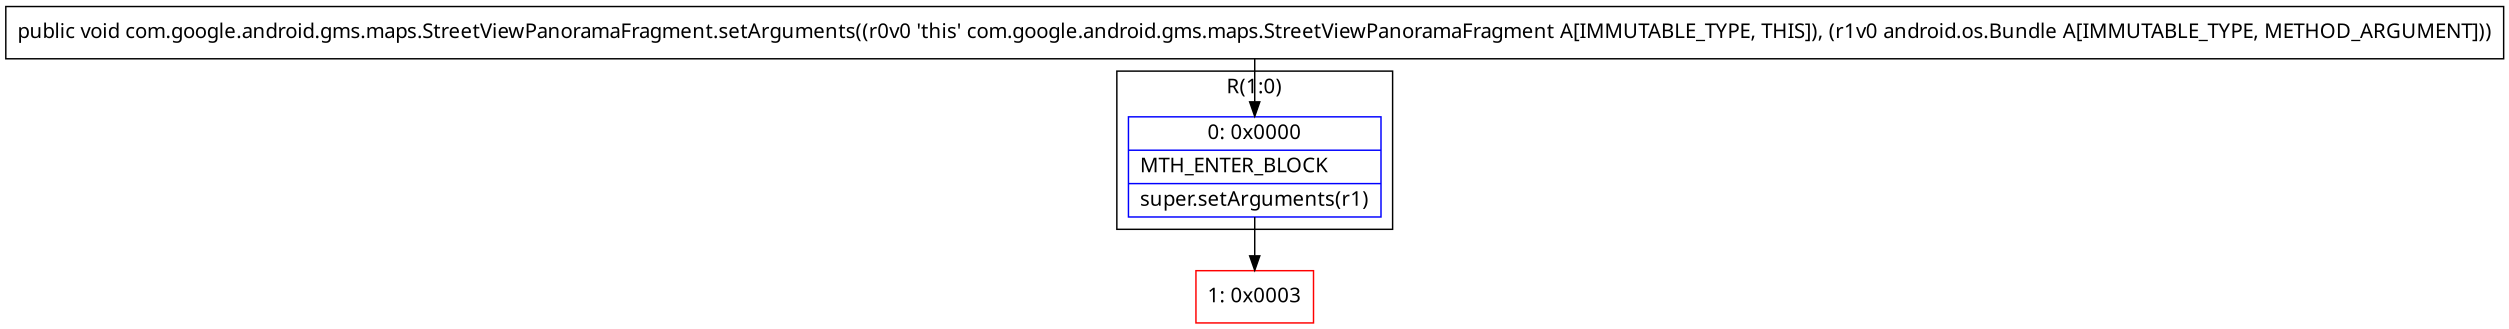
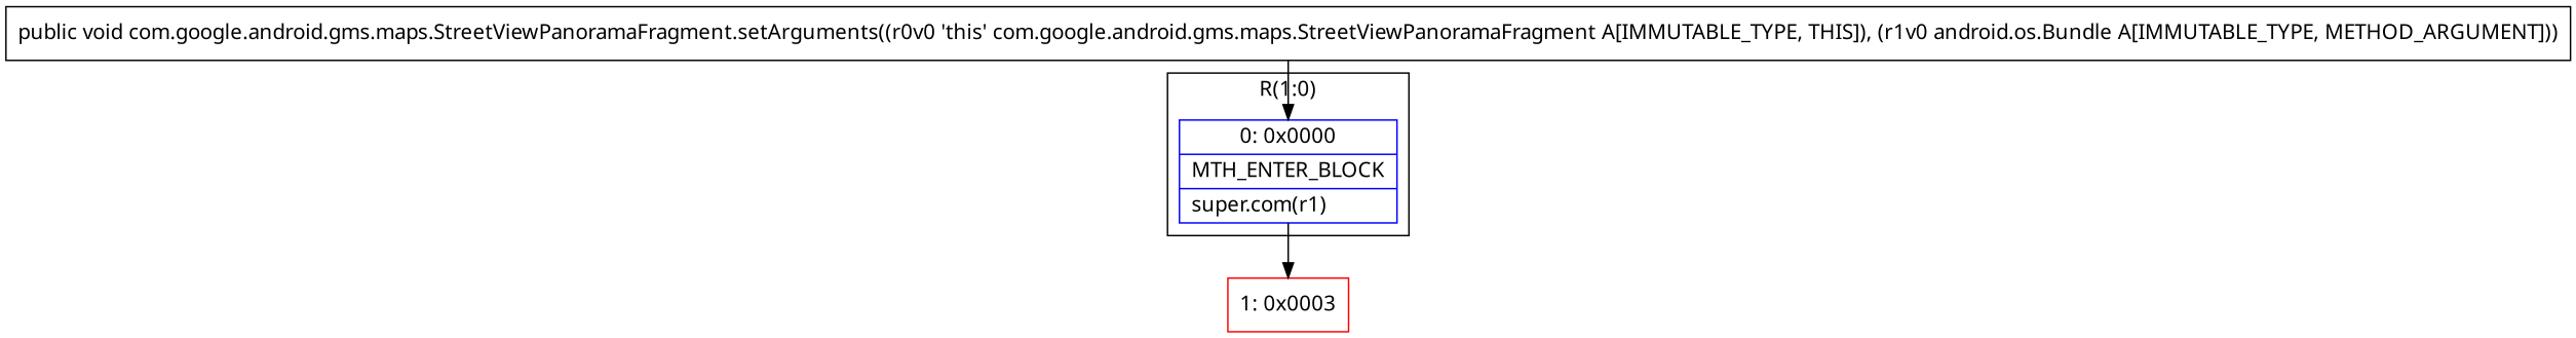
  digraph {
    fontname="Noto Sans"
    node [shape=record fontname="Noto Sans"]
    edge [fontname="Noto Sans"]
-   n1 [color=blue label="{0\:\ 0x0000|MTH_ENTER_BLOCK\l|super.setArguments(r1)\l}"]
+   n1 [color=blue label="{0\:\ 0x0000|MTH_ENTER_BLOCK\l|super.com(r1)\l}"]
    n2 [color=red label="{1\:\ 0x0003}"]
    n3 [label="{public void com.google.android.gms.maps.StreetViewPanoramaFragment.setArguments((r0v0 'this' com.google.android.gms.maps.StreetViewPanoramaFragment A[IMMUTABLE_TYPE, THIS]), (r1v0 android.os.Bundle A[IMMUTABLE_TYPE, METHOD_ARGUMENT])) }"]
    subgraph cluster_1 {
      label="R(1:0)"
      n1
    }
    n1 -> n2
    n3 -> n1
  }
